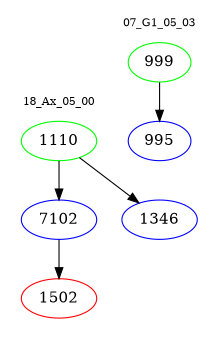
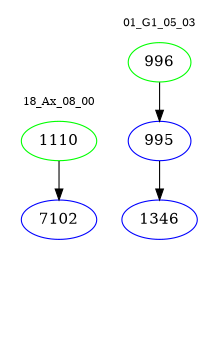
  digraph {
    node [color=blue]
    edge [color=black]
    n1 [color=green label=1110]
    n2 [label=7102]
-   n3 [color=red label=1502]
-   n4 [color=green label=999]
+   n4 [color=green label=996]
    n5 [label=995]
    n6 [label=1346]
    subgraph cluster_1 {
      color=white
      fontsize=10
-     label="18_Ax_05_00"
+     label="18_Ax_08_00"
      n1
      n2
-     n3
    }
    subgraph cluster_2 {
      color=white
      fontsize=10
-     label="07_G1_05_03"
+     label="01_G1_05_03"
      n4
      n5
      n6
    }
    n1 -> n2
-   n2 -> n3
    n4 -> n5
-   n1 -> n6
+   n5 -> n6
  }
